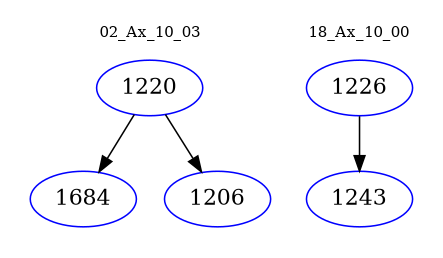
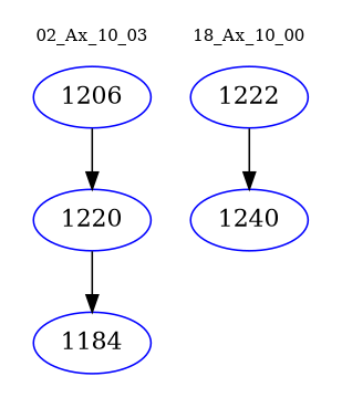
  digraph {
    node [color=blue]
    edge [color=black]
    n1 [label=1220]
-   n2 [label=1684]
+   n2 [label=1184]
    n3 [label=1206]
-   n4 [label=1226]
-   n5 [label=1243]
+   n4 [label=1222]
+   n5 [label=1240]
    subgraph cluster_1 {
      color=white
      fontsize=10
      label="02_Ax_10_03"
      n1
      n2
      n3
    }
    subgraph cluster_2 {
      color=white
      fontsize=10
      label="18_Ax_10_00"
      n4
      n5
    }
    n1 -> n2
-   n1 -> n3
+   n3 -> n1
    n4 -> n5
  }
